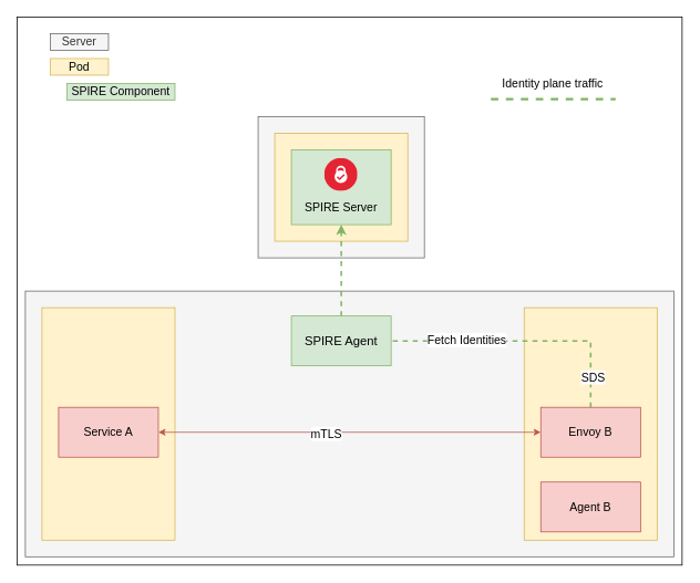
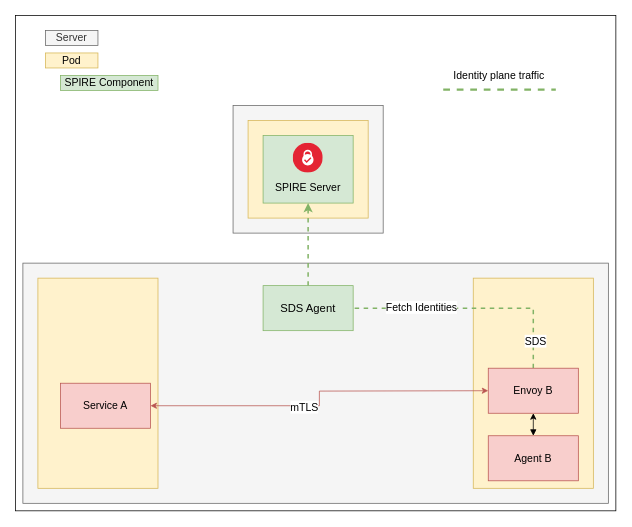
  <mxCell id="0" />
  <mxCell id="1" parent="0" />
  <mxCell id="2" value="" style="rounded=0;whiteSpace=wrap;html=1;" parent="1" vertex="1"><mxGeometry x="20" y="20" width="800" height="660" as="geometry" /></mxCell>
  <mxCell id="3" value="" style="rounded=0;whiteSpace=wrap;html=1;fillColor=#f5f5f5;strokeColor=#666666;fontColor=#333333;" parent="1" vertex="1"><mxGeometry x="310" y="140" width="200" height="170" as="geometry" /></mxCell>
  <mxCell id="4" value="" style="rounded=0;whiteSpace=wrap;html=1;fillColor=#fff2cc;strokeColor=#d6b656;" parent="1" vertex="1"><mxGeometry x="330" y="160" width="160" height="130" as="geometry" /></mxCell>
  <mxCell id="5" value="" style="rounded=0;whiteSpace=wrap;html=1;fillColor=#f5f5f5;strokeColor=#666666;fontColor=#333333;" parent="1" vertex="1"><mxGeometry x="30" y="350" width="780" height="320" as="geometry" /></mxCell>
  <mxCell id="6" value="" style="rounded=0;whiteSpace=wrap;html=1;fillColor=#fff2cc;strokeColor=#d6b656;" parent="1" vertex="1"><mxGeometry x="630" y="370" width="160" height="280" as="geometry" /></mxCell>
  <mxCell id="7" value="" style="rounded=0;whiteSpace=wrap;html=1;fillColor=#fff2cc;strokeColor=#d6b656;" parent="1" vertex="1"><mxGeometry x="50" y="370" width="160" height="280" as="geometry" /></mxCell>
  <mxCell id="8" value="" style="edgeStyle=orthogonalEdgeStyle;rounded=0;orthogonalLoop=1;jettySize=auto;html=1;startArrow=none;startFill=0;fillColor=#d5e8d4;strokeColor=#82b366;strokeWidth=2;dashed=1;" parent="1" source="9" target="23" edge="1"><mxGeometry relative="1" as="geometry" /></mxCell>
- <mxCell id="9" value="&lt;div style=&quot;font-size: 15px&quot;&gt;&lt;font style=&quot;font-size: 15px&quot;&gt;SPIRE Agent&lt;/font&gt;&lt;/div&gt;" style="rounded=0;whiteSpace=wrap;html=1;fillColor=#d5e8d4;strokeColor=#82b366;fontStyle=0" parent="1" vertex="1"><mxGeometry x="350" y="380" width="120" height="60" as="geometry" /></mxCell>
+ <mxCell id="9" value="&lt;div style=&quot;font-size: 15px&quot;&gt;&lt;font style=&quot;font-size: 15px&quot;&gt;SDS Agent&lt;/font&gt;&lt;/div&gt;" style="rounded=0;whiteSpace=wrap;html=1;fillColor=#d5e8d4;strokeColor=#82b366;fontStyle=0" parent="1" vertex="1"><mxGeometry x="350" y="380" width="120" height="60" as="geometry" /></mxCell>
  <mxCell id="10" style="edgeStyle=orthogonalEdgeStyle;rounded=0;orthogonalLoop=1;jettySize=auto;html=1;startArrow=none;startFill=0;fillColor=#d5e8d4;strokeColor=#82b366;entryX=1;entryY=0.5;entryDx=0;entryDy=0;dashed=1;fontSize=14;strokeWidth=2;exitX=0.5;exitY=0;exitDx=0;exitDy=0;endArrow=none;" parent="1" source="18" target="9" edge="1"><mxGeometry relative="1" as="geometry"><mxPoint x="650" y="610" as="sourcePoint" /><mxPoint x="470" y="420" as="targetPoint" /></mxGeometry></mxCell>
  <mxCell id="11" value="&lt;div style=&quot;font-size: 14px;&quot;&gt;Fetch Identities&lt;/div&gt;" style="edgeLabel;html=1;align=center;verticalAlign=middle;resizable=0;points=[];fontSize=14;" parent="10" vertex="1" connectable="0"><mxGeometry x="-0.223" y="-2" relative="1" as="geometry"><mxPoint x="-106" as="offset" /></mxGeometry></mxCell>
  <mxCell id="12" value="&lt;font style=&quot;font-size: 14px&quot;&gt;SDS&lt;/font&gt;" style="edgeLabel;html=1;align=center;verticalAlign=middle;resizable=0;points=[];" parent="10" vertex="1" connectable="0"><mxGeometry x="-0.769" y="-2" relative="1" as="geometry"><mxPoint as="offset" /></mxGeometry></mxCell>
  <mxCell id="13" style="edgeStyle=orthogonalEdgeStyle;rounded=0;orthogonalLoop=1;jettySize=auto;html=1;exitX=1;exitY=0.5;exitDx=0;exitDy=0;entryX=0;entryY=0.5;entryDx=0;entryDy=0;startArrow=classic;startFill=1;fillColor=#f8cecc;strokeColor=#b85450;" parent="1" source="15" edge="1"><mxGeometry relative="1" as="geometry"><mxPoint x="650" y="520" as="targetPoint" /></mxGeometry></mxCell>
  <mxCell id="14" value="mTLS" style="edgeLabel;html=1;align=center;verticalAlign=middle;resizable=0;points=[];fontSize=14;" parent="13" vertex="1" connectable="0"><mxGeometry x="-0.129" y="-1" relative="1" as="geometry"><mxPoint as="offset" /></mxGeometry></mxCell>
- <mxCell id="15" value="&lt;div style=&quot;font-size: 14px&quot;&gt;&lt;font style=&quot;font-size: 14px&quot;&gt;Service A&lt;br&gt;&lt;/font&gt;&lt;/div&gt;" style="rounded=0;whiteSpace=wrap;html=1;fillColor=#f8cecc;strokeColor=#b85450;" parent="1" vertex="1"><mxGeometry x="70" y="490" width="120" height="60" as="geometry" /></mxCell>
+ <mxCell id="15" value="&lt;div style=&quot;font-size: 14px&quot;&gt;&lt;font style=&quot;font-size: 14px&quot;&gt;Service A&lt;br&gt;&lt;/font&gt;&lt;/div&gt;" style="rounded=0;whiteSpace=wrap;html=1;fillColor=#f8cecc;strokeColor=#b85450;" parent="1" vertex="1"><mxGeometry x="80" y="510" width="120" height="60" as="geometry" /></mxCell>
  <mxCell id="16" value="Server" style="text;html=1;strokeColor=#666666;fillColor=#f5f5f5;align=center;verticalAlign=middle;whiteSpace=wrap;rounded=0;fontSize=14;fontColor=#333333;" parent="1" vertex="1"><mxGeometry x="60" y="40" width="70" height="20" as="geometry" /></mxCell>
  <mxCell id="17" value="Pod" style="text;html=1;strokeColor=#d6b656;fillColor=#fff2cc;align=center;verticalAlign=middle;whiteSpace=wrap;rounded=0;fontSize=14;" parent="1" vertex="1"><mxGeometry x="60" y="70" width="70" height="20" as="geometry" /></mxCell>
  <mxCell id="18" value="&lt;font style=&quot;font-size: 14px&quot;&gt;Envoy B&lt;/font&gt;" style="rounded=0;whiteSpace=wrap;html=1;fillColor=#f8cecc;strokeColor=#b85450;" parent="1" vertex="1"><mxGeometry x="650" y="490" width="120" height="60" as="geometry" /></mxCell>
  <mxCell id="19" value="SPIRE Component" style="text;html=1;strokeColor=#82b366;fillColor=#d5e8d4;align=center;verticalAlign=middle;whiteSpace=wrap;rounded=0;fontSize=14;" parent="1" vertex="1"><mxGeometry x="80" y="100" width="130" height="20" as="geometry" /></mxCell>
  <mxCell id="20" style="edgeStyle=orthogonalEdgeStyle;rounded=0;orthogonalLoop=1;jettySize=auto;html=1;exitX=0.5;exitY=1;exitDx=0;exitDy=0;" parent="1" source="19" target="19" edge="1"><mxGeometry relative="1" as="geometry" /></mxCell>
  <mxCell id="21" value="" style="endArrow=none;dashed=1;html=1;strokeColor=#82b366;strokeWidth=3;fillColor=#d5e8d4;fontColor=#66B2FF;" parent="1" edge="1"><mxGeometry width="50" height="50" relative="1" as="geometry"><mxPoint x="590" y="119" as="sourcePoint" /><mxPoint x="740" y="119" as="targetPoint" /></mxGeometry></mxCell>
  <mxCell id="22" value="&lt;font style=&quot;font-size: 14px&quot;&gt;Identity plane traffic&lt;/font&gt;" style="edgeLabel;html=1;align=center;verticalAlign=middle;resizable=0;points=[];" parent="21" vertex="1" connectable="0"><mxGeometry x="0.111" y="-2" relative="1" as="geometry"><mxPoint x="-10" y="-22" as="offset" /></mxGeometry></mxCell>
  <mxCell id="23" value="&lt;br&gt;&lt;br&gt;&lt;br&gt;SPIRE Server" style="rounded=0;whiteSpace=wrap;html=1;fillColor=#d5e8d4;strokeColor=#82b366;fontSize=14;" parent="1" vertex="1"><mxGeometry x="350" y="180" width="120" height="90" as="geometry" /></mxCell>
  <mxCell id="24" value="" style="aspect=fixed;perimeter=ellipsePerimeter;html=1;align=center;shadow=0;dashed=0;fontColor=#4277BB;labelBackgroundColor=#ffffff;fontSize=12;spacingTop=3;image;image=img/lib/ibm/blockchain/certificate_authority.svg;" parent="1" vertex="1"><mxGeometry x="390" y="190" width="40" height="40" as="geometry" /></mxCell>
+ <mxCell id="25" style="edgeStyle=orthogonalEdgeStyle;rounded=0;orthogonalLoop=1;jettySize=auto;html=1;exitX=0.5;exitY=0;exitDx=0;exitDy=0;entryX=0.5;entryY=1;entryDx=0;entryDy=0;startArrow=block;startFill=1;" parent="1" source="26" target="18" edge="1"><mxGeometry relative="1" as="geometry" /></mxCell>
  <mxCell id="26" value="&lt;font style=&quot;font-size: 14px&quot;&gt;Agent B&lt;/font&gt;" style="rounded=0;whiteSpace=wrap;html=1;fillColor=#f8cecc;strokeColor=#b85450;" parent="1" vertex="1"><mxGeometry x="650" y="580" width="120" height="60" as="geometry" /></mxCell>
  <mxCell id="27" value="" style="shape=image;html=1;verticalAlign=top;verticalLabelPosition=bottom;labelBackgroundColor=#ffffff;imageAspect=0;aspect=fixed;image=https://cdn3.iconfinder.com/data/icons/dompicon-glyph-file-format-2/256/file-csr-format-type-128.png" parent="1" vertex="1"><mxGeometry x="415" y="310" width="40" height="40" as="geometry" /></mxCell>
